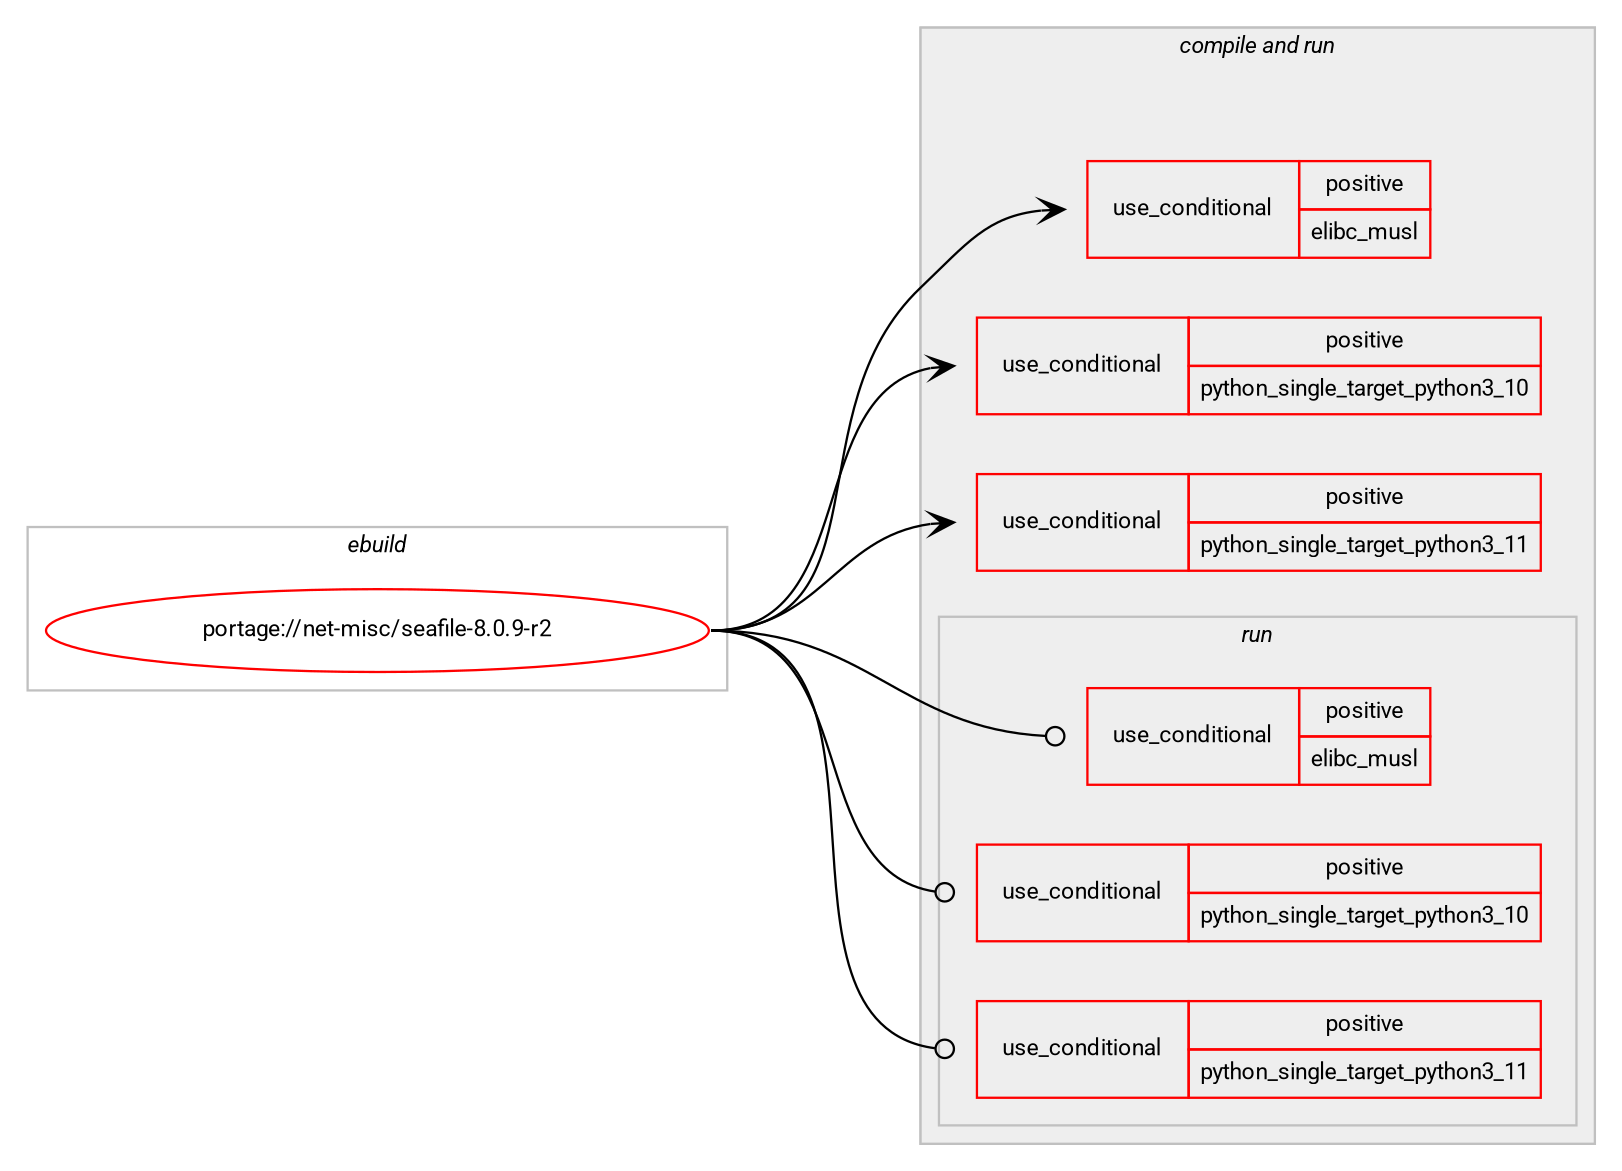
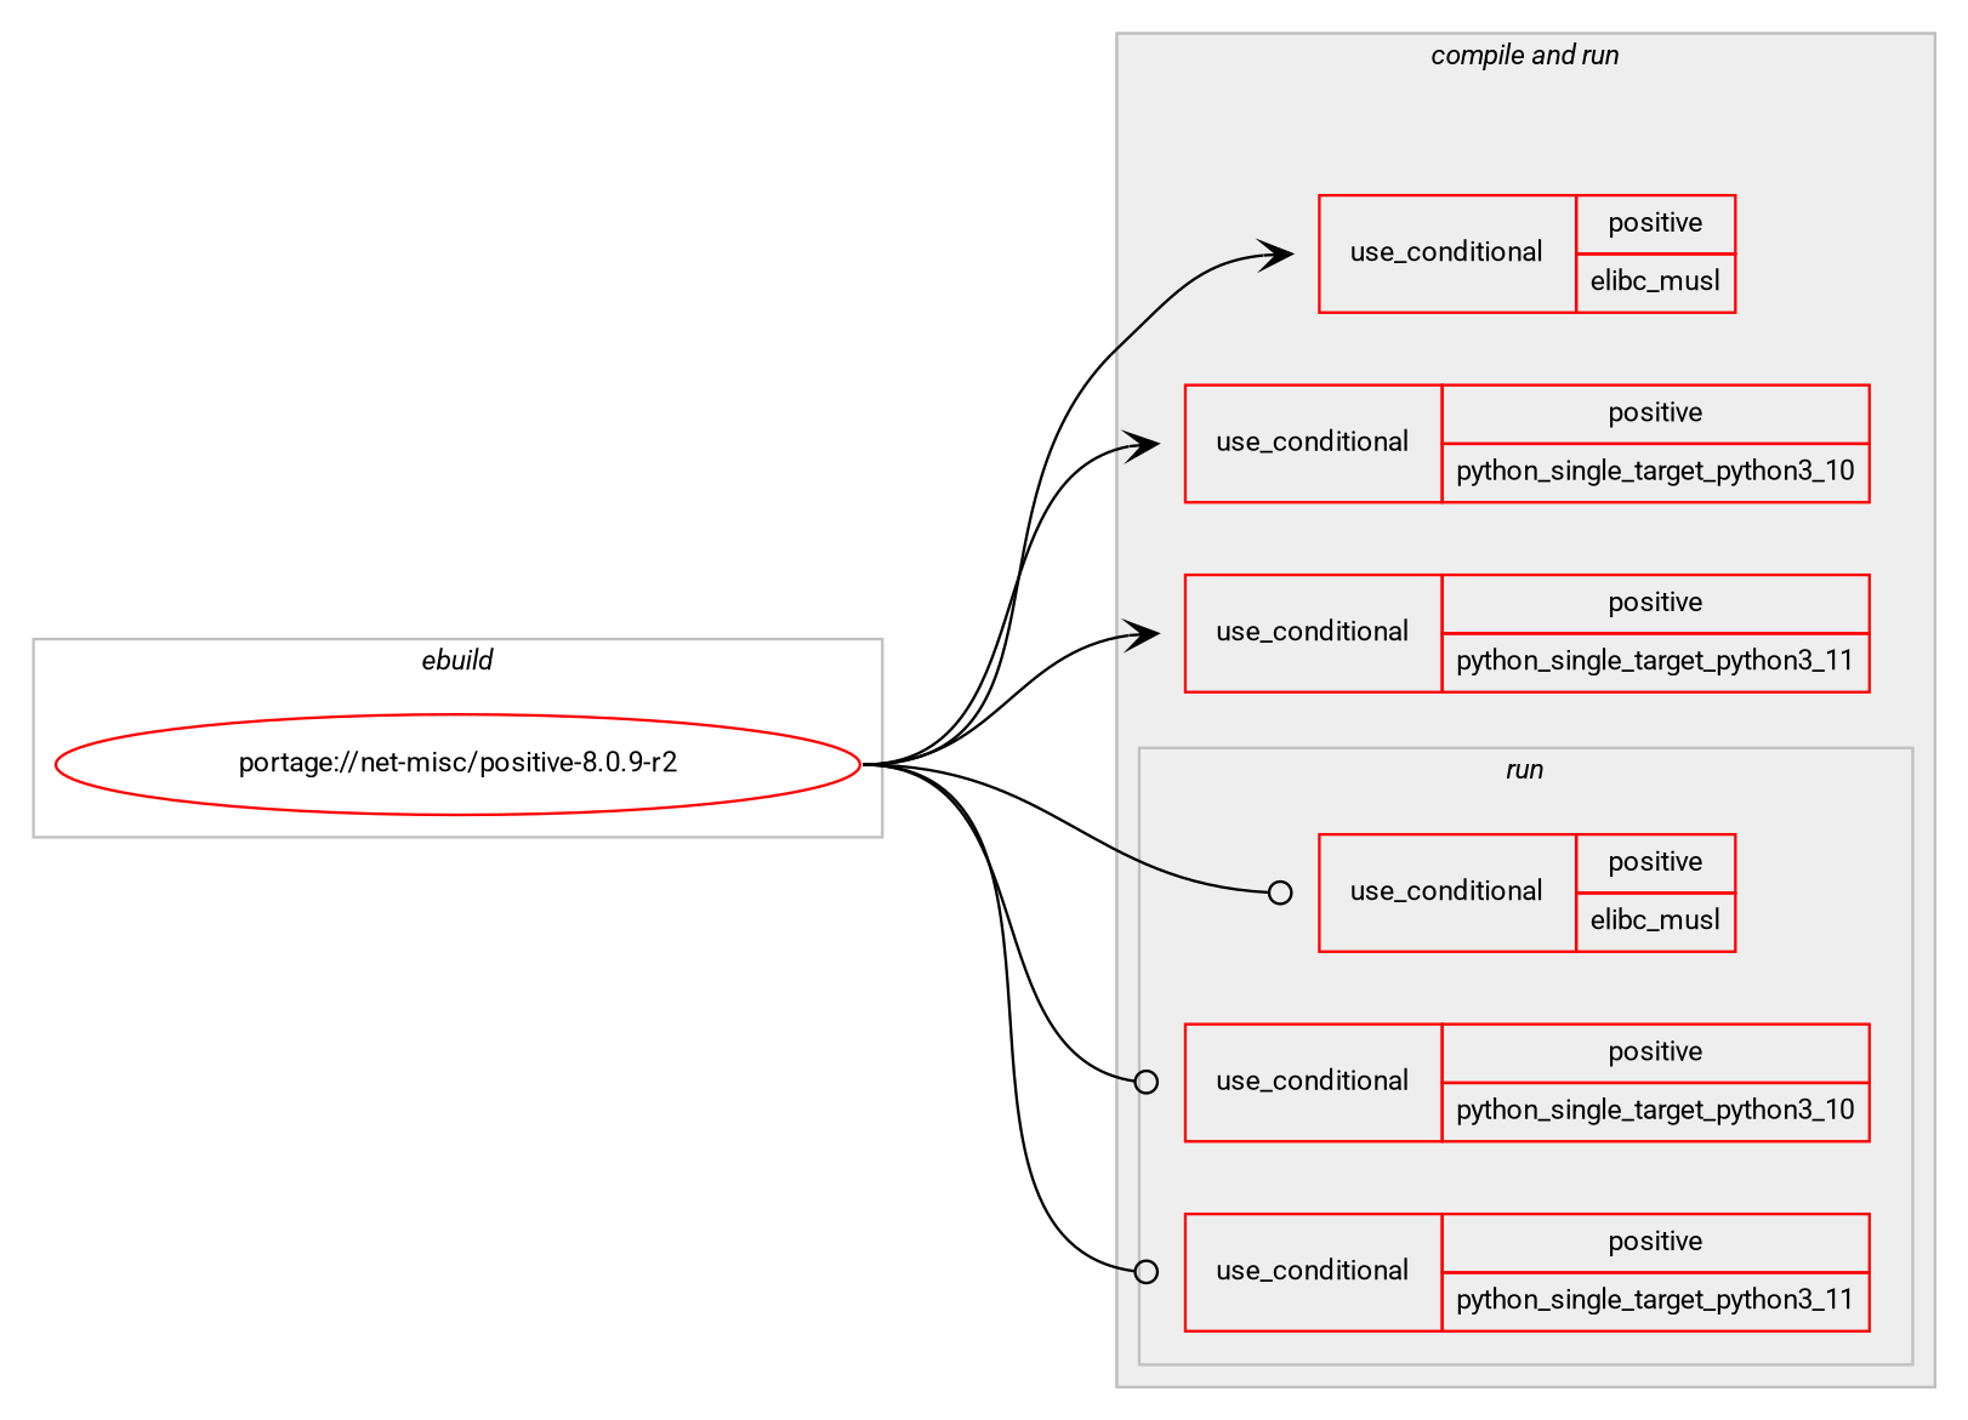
  digraph {
    compound=true
    concentrate=true
    fontname=Roboto
    fontsize=10
    newrank=true
    rankdir=LR
    ranksep=1.5
    node [color=red fontname=Roboto fontsize=10 shape=none]
    edge [arrowhead=vee headport=w style=solid tailport=e weight=20 fontname=Roboto]
-   n1 [label="portage://net-misc/seafile-8.0.9-r2" width=4 shape=""]
+   n1 [label="portage://net-misc/positive-8.0.9-r2" width=4 shape=""]
    n2 [label=<<TABLE BORDER="0" CELLBORDER="1" CELLSPACING="0" CELLPADDING="4"><TR><TD ROWSPAN="3" CELLPADDING="10">use_conditional</TD></TR><TR><TD>positive</TD></TR><TR><TD>elibc_musl</TD></TR></TABLE>>]
    n3 [label=<<TABLE BORDER="0" CELLBORDER="1" CELLSPACING="0" CELLPADDING="4"><TR><TD ROWSPAN="3" CELLPADDING="10">use_conditional</TD></TR><TR><TD>positive</TD></TR><TR><TD>python_single_target_python3_10</TD></TR></TABLE>>]
    n4 [label=<<TABLE BORDER="0" CELLBORDER="1" CELLSPACING="0" CELLPADDING="4"><TR><TD ROWSPAN="3" CELLPADDING="10">use_conditional</TD></TR><TR><TD>positive</TD></TR><TR><TD>python_single_target_python3_11</TD></TR></TABLE>>]
    n5 [label=<<TABLE BORDER="0" CELLBORDER="1" CELLSPACING="0" CELLPADDING="4"><TR><TD ROWSPAN="3" CELLPADDING="10">use_conditional</TD></TR><TR><TD>positive</TD></TR><TR><TD>elibc_musl</TD></TR></TABLE>>]
    n6 [label=<<TABLE BORDER="0" CELLBORDER="1" CELLSPACING="0" CELLPADDING="4"><TR><TD ROWSPAN="3" CELLPADDING="10">use_conditional</TD></TR><TR><TD>positive</TD></TR><TR><TD>python_single_target_python3_10</TD></TR></TABLE>>]
    n7 [label=<<TABLE BORDER="0" CELLBORDER="1" CELLSPACING="0" CELLPADDING="4"><TR><TD ROWSPAN="3" CELLPADDING="10">use_conditional</TD></TR><TR><TD>positive</TD></TR><TR><TD>python_single_target_python3_11</TD></TR></TABLE>>]
    subgraph cluster_1 {
      color=gray
      label=<<i>ebuild</i>>
      rank=same
      n1
    }
    subgraph cluster_2 {
      color=gray
      label=<<i>dependencies</i>>
      subgraph cluster_3 {
        color=gray
        fillcolor="#eeeeee"
        label=<<i>compile</i>>
        style=filled
        subgraph sub_4 {
          color=gray
          fillcolor="#eeeeee"
          label=<<i>compile</i>>
          style=filled
          n2
        }
        subgraph sub_5 {
          color=gray
          fillcolor="#eeeeee"
          label=<<i>compile</i>>
          style=filled
          n3
        }
        subgraph sub_6 {
          color=gray
          fillcolor="#eeeeee"
          label=<<i>compile</i>>
          style=filled
          n4
        }
      }
      subgraph cluster_7 {
        color=gray
        fillcolor="#eeeeee"
        label=<<i>compile and run</i>>
        style=filled
      }
      subgraph cluster_8 {
        color=gray
        fillcolor="#eeeeee"
        label=<<i>run</i>>
        style=filled
        subgraph sub_9 {
          color=gray
          fillcolor="#eeeeee"
          label=<<i>run</i>>
          style=filled
          n5
        }
        subgraph sub_10 {
          color=gray
          fillcolor="#eeeeee"
          label=<<i>run</i>>
          style=filled
          n6
        }
        subgraph sub_11 {
          color=gray
          fillcolor="#eeeeee"
          label=<<i>run</i>>
          style=filled
          n7
        }
      }
    }
    subgraph cluster_12 {
      color=gray
      label=<<i>candidates</i>>
      rank=same
    }
    n1 -> n2
    n1 -> n3
    n1 -> n4
    n1 -> n5 [arrowhead=odot]
    n1 -> n6 [arrowhead=odot]
    n1 -> n7 [arrowhead=odot]
  }
